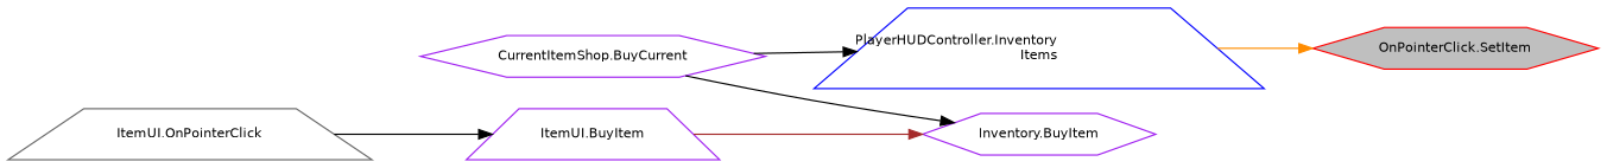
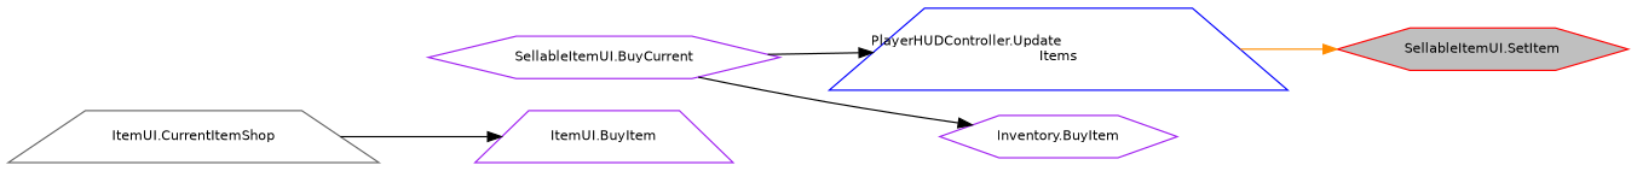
  digraph {
    rankdir=RL
    node [color=purple fillcolor=white fontname=Helvetica fontsize=10 shape=hexagon style=filled]
    edge [color=black dir=back fontname=Helvetica fontsize=10 labelfontname=Helvetica labelfontsize=10 style=solid]
-   n1 [color=red fillcolor=grey75 fontcolor=black height=0.2 label="OnPointerClick.SetItem" width=0.4]
-   n2 [color=blue height=0.2 label="PlayerHUDController.Inventory\lItems" shape=trapezium width=0.4]
-   n3 [height=0.2 label="CurrentItemShop.BuyCurrent" width=0.4]
+   n1 [color=red fillcolor=grey75 fontcolor=black height=0.2 label="SellableItemUI.SetItem" width=0.4]
+   n2 [color=blue height=0.2 label="PlayerHUDController.Update\lItems" shape=trapezium width=0.4]
+   n3 [height=0.2 label="SellableItemUI.BuyCurrent" width=0.4]
    n4 [height=0.2 label="Inventory.BuyItem" width=0.4]
    n5 [height=0.2 label="ItemUI.BuyItem" shape=trapezium width=0.4]
-   n6 [color=gray40 height=0.2 label="ItemUI.OnPointerClick" shape=trapezium width=0.4]
+   n6 [color=gray40 height=0.2 label="ItemUI.CurrentItemShop" shape=trapezium width=0.4]
    n1 -> n2 [color=darkorange]
    n2 -> n3
    n4 -> n3
-   n4 -> n5 [color=brown]
    n5 -> n6
  }
